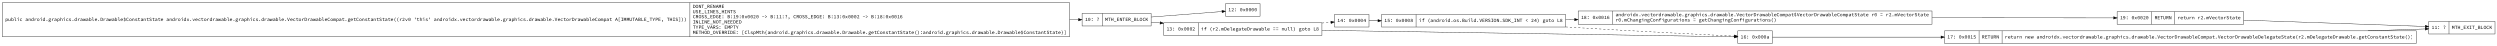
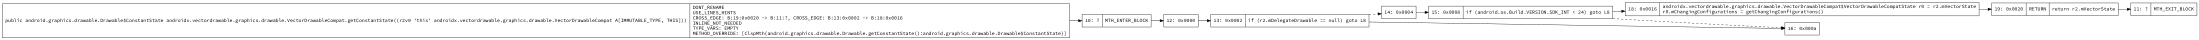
  digraph {
    fontname="Source Code Pro"
    rankdir=LR
    node [fontname="Source Code Pro" shape=record]
    edge [fontname="Source Code Pro"]
    n1 [label="{10\:\ ?|MTH_ENTER_BLOCK\l}"]
    n2 [label="{12\:\ 0x0000}"]
    n3 [label="{13\:\ 0x0002|if (r2.mDelegateDrawable == null) goto L8\l}"]
    n4 [label="{14\:\ 0x0004}"]
    n5 [label="{16\:\ 0x000a}"]
    n6 [label="{15\:\ 0x0008|if (android.os.Build.VERSION.SDK_INT \< 24) goto L8\l}"]
    n7 [label="{18\:\ 0x0016|androidx.vectordrawable.graphics.drawable.VectorDrawableCompat$VectorDrawableCompatState r0 = r2.mVectorState\lr0.mChangingConfigurations = getChangingConfigurations()\l}"]
    n8 [label="{19\:\ 0x0020|RETURN\l|return r2.mVectorState\l}"]
-   n9 [label="{17\:\ 0x0015|RETURN\l|return new androidx.vectordrawable.graphics.drawable.VectorDrawableCompat.VectorDrawableDelegateState(r2.mDelegateDrawable.getConstantState())\l}"]
    n10 [label="{11\:\ ?|MTH_EXIT_BLOCK\l}"]
    n11 [label="{public android.graphics.drawable.Drawable$ConstantState androidx.vectordrawable.graphics.drawable.VectorDrawableCompat.getConstantState((r2v0 'this' androidx.vectordrawable.graphics.drawable.VectorDrawableCompat A[IMMUTABLE_TYPE, THIS]))  | DONT_RENAME\lUSE_LINES_HINTS\lCROSS_EDGE: B:19:0x0020 \-\> B:11:?, CROSS_EDGE: B:13:0x0002 \-\> B:18:0x0016\lINLINE_NOT_NEEDED\lTYPE_VARS: EMPTY\lMETHOD_OVERRIDE: [ClspMth\{android.graphics.drawable.Drawable.getConstantState():android.graphics.drawable.Drawable$ConstantState\}]\l}"]
    n1 -> n2
-   n1 -> n3
+   n2 -> n3
    n3 -> n4 [style=dashed]
    n3 -> n5
    n4 -> n6
-   n5 -> n9
    n6 -> n5 [style=dashed]
    n6 -> n7
    n7 -> n8
    n8 -> n10
-   n9 -> n10
    n11 -> n1
  }
